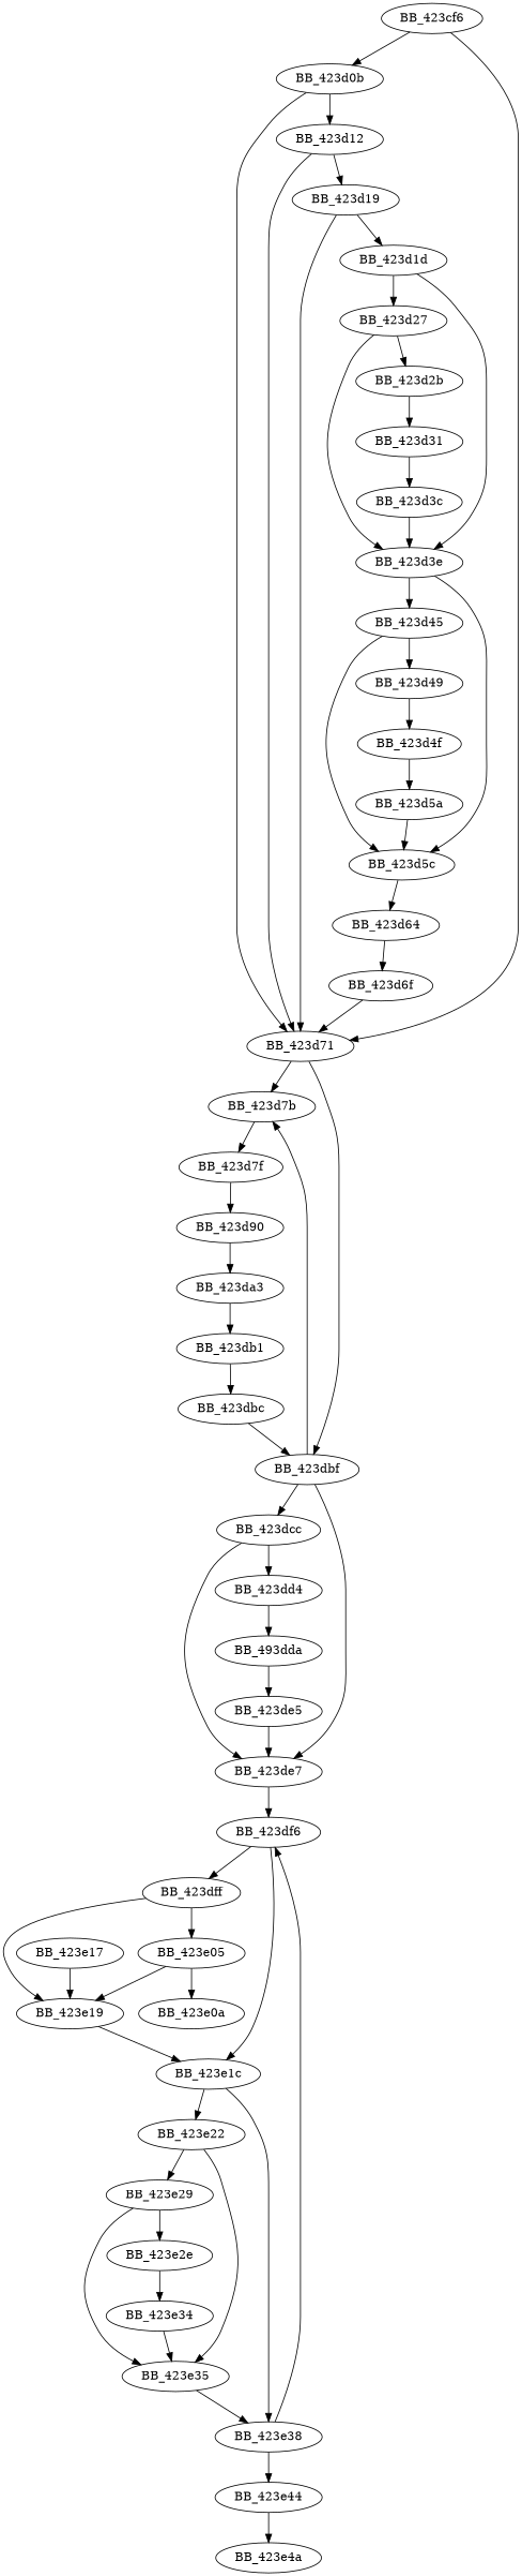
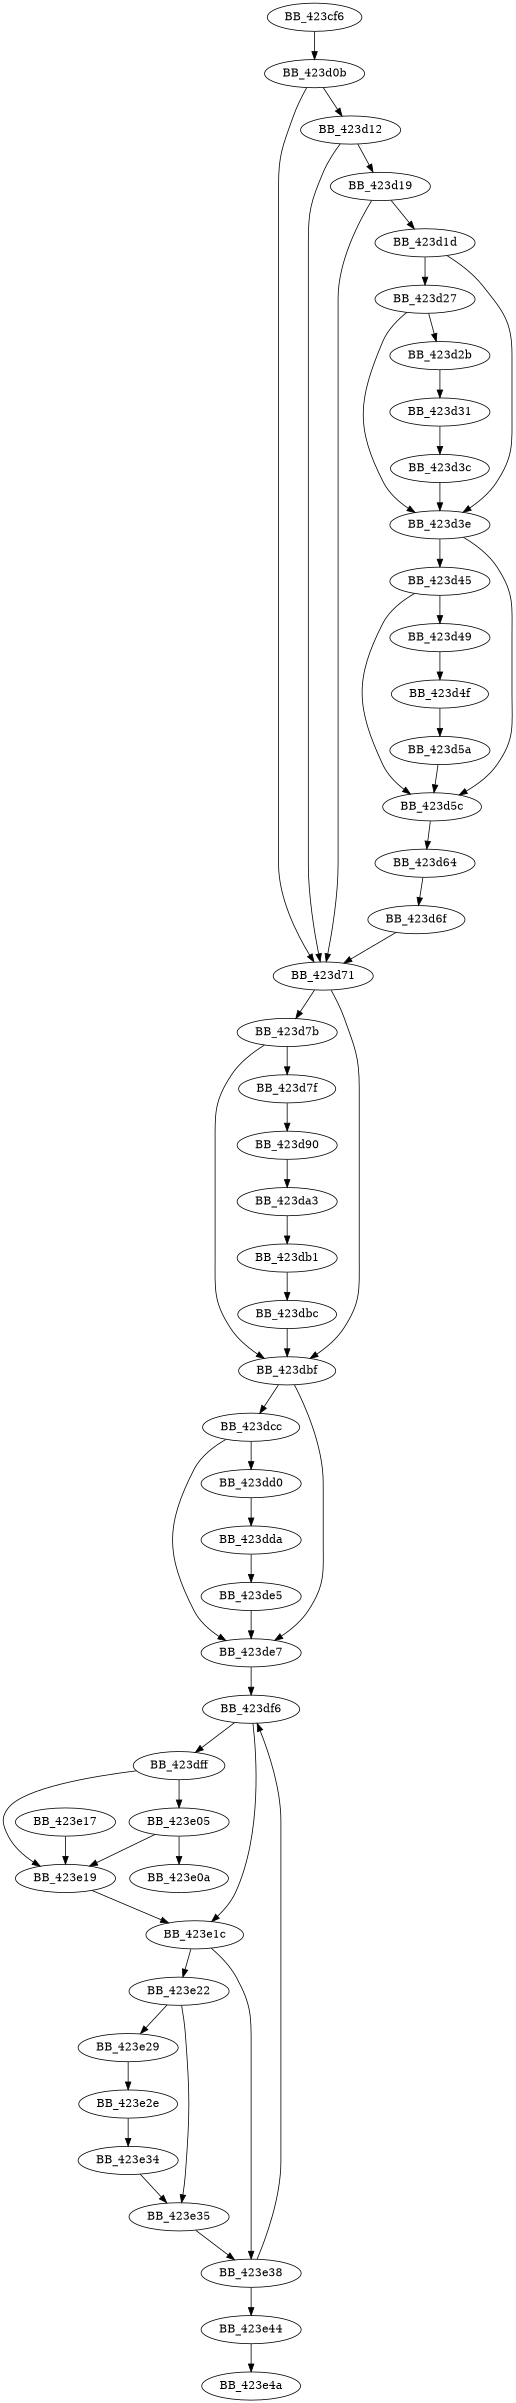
  digraph {
    BB_423cf6
    BB_423d0b
    BB_423d71
    BB_423d12
    BB_423d7b
    BB_423dbf
    BB_423d19
    BB_423d7f
    BB_423dcc
    BB_423de7
    BB_423d1d
    BB_423d27
    BB_423d3e
    BB_423d2b
    BB_423d45
    BB_423d5c
    BB_423d31
    BB_423d49
    BB_423d64
    BB_423d3c
    BB_423d4f
    BB_423d6f
    BB_423d5a
    BB_423d90
-   BB_423dd4
+   BB_423dd4 [label=BB_423dd0]
    BB_423df6
    BB_423da3
    BB_423db1
    BB_423dbc
-   BB_423dda [label=BB_493dda]
+   BB_423dda
    BB_423dff
    BB_423e1c
    BB_423de5
    BB_423e05
    BB_423e19
    BB_423e22
    BB_423e38
    BB_423e0a
    BB_423e29
    BB_423e35
    BB_423e44
    BB_423e17
    BB_423e2e
    BB_423e4a
    BB_423e34
    BB_423cf6 -> BB_423d0b
-   BB_423cf6 -> BB_423d71
    BB_423d0b -> BB_423d71
    BB_423d0b -> BB_423d12
    BB_423d71 -> BB_423d7b
    BB_423d71 -> BB_423dbf
    BB_423d12 -> BB_423d71
    BB_423d12 -> BB_423d19
-   BB_423dbf -> BB_423d7b
+   BB_423d7b -> BB_423dbf
    BB_423d7b -> BB_423d7f
    BB_423dbf -> BB_423dcc
    BB_423dbf -> BB_423de7
    BB_423d19 -> BB_423d71
    BB_423d19 -> BB_423d1d
    BB_423d7f -> BB_423d90
    BB_423dcc -> BB_423de7
    BB_423dcc -> BB_423dd4
    BB_423de7 -> BB_423df6
    BB_423d1d -> BB_423d27
    BB_423d1d -> BB_423d3e
    BB_423d27 -> BB_423d3e
    BB_423d27 -> BB_423d2b
    BB_423d3e -> BB_423d45
    BB_423d3e -> BB_423d5c
    BB_423d2b -> BB_423d31
    BB_423d45 -> BB_423d5c
    BB_423d45 -> BB_423d49
    BB_423d5c -> BB_423d64
    BB_423d31 -> BB_423d3c
    BB_423d49 -> BB_423d4f
    BB_423d64 -> BB_423d6f
    BB_423d3c -> BB_423d3e
    BB_423d4f -> BB_423d5a
    BB_423d6f -> BB_423d71
    BB_423d5a -> BB_423d5c
    BB_423d90 -> BB_423da3
    BB_423dd4 -> BB_423dda
    BB_423df6 -> BB_423dff
    BB_423df6 -> BB_423e1c
    BB_423da3 -> BB_423db1
    BB_423db1 -> BB_423dbc
    BB_423dbc -> BB_423dbf
    BB_423dda -> BB_423de5
    BB_423dff -> BB_423e05
    BB_423dff -> BB_423e19
    BB_423e1c -> BB_423e22
    BB_423e1c -> BB_423e38
    BB_423de5 -> BB_423de7
    BB_423e05 -> BB_423e19
    BB_423e05 -> BB_423e0a
    BB_423e19 -> BB_423e1c
    BB_423e22 -> BB_423e29
    BB_423e22 -> BB_423e35
    BB_423e38 -> BB_423df6
    BB_423e38 -> BB_423e44
-   BB_423e29 -> BB_423e35
    BB_423e29 -> BB_423e2e
    BB_423e35 -> BB_423e38
    BB_423e44 -> BB_423e4a
    BB_423e17 -> BB_423e19
    BB_423e2e -> BB_423e34
    BB_423e34 -> BB_423e35
  }
